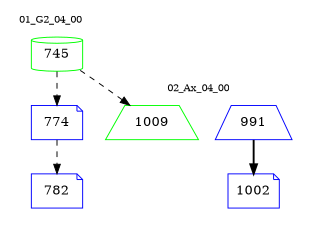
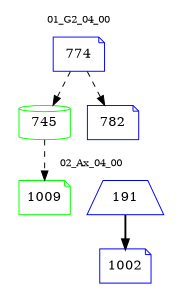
  digraph {
    node [color=blue shape=note]
    edge [color=black style=dashed]
-   n1 [label=991 shape=trapezium]
+   n1 [label=191 shape=trapezium]
    n2 [label=1002]
-   n3 [color=green label=1009 shape=trapezium]
+   n3 [color=green label=1009]
    n4 [label=774]
    n5 [color=green label=745 shape=cylinder]
    n6 [label=782]
    subgraph cluster_1 {
      color=white
      fontsize=10
      label="02_Ax_04_00"
      n1
      n2
      n3
    }
    subgraph cluster_2 {
      color=white
      fontsize=10
      label="01_G2_04_00"
      n4
      n5
      n6
    }
    n1 -> n2 [style=bold]
-   n5 -> n4
+   n4 -> n5
    n4 -> n6
    n5 -> n3
  }
